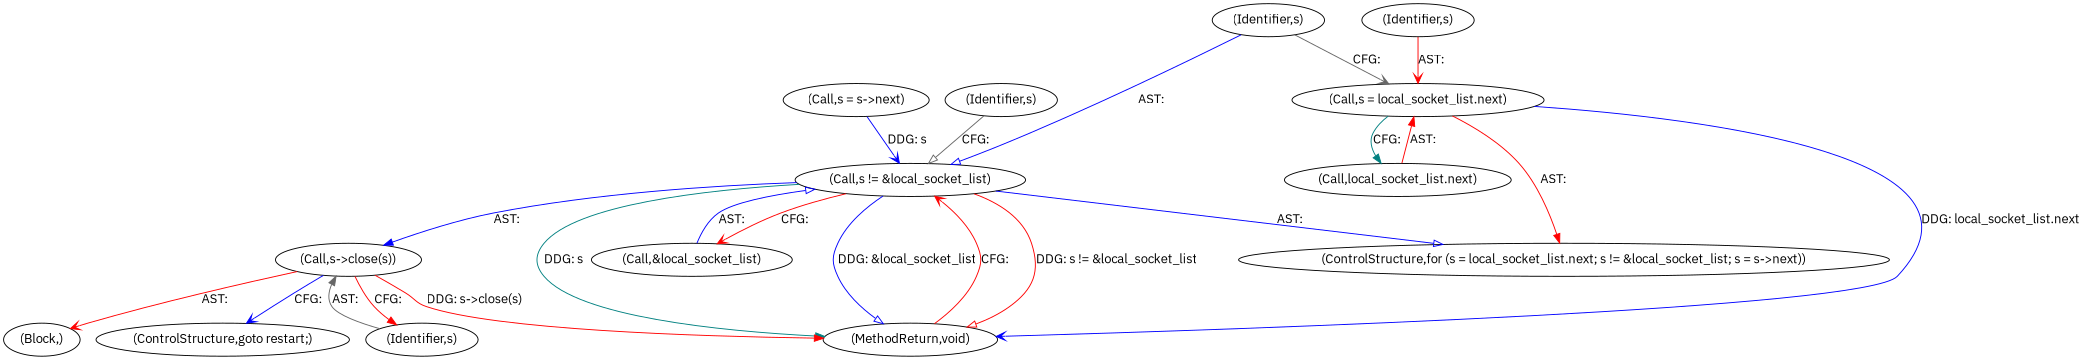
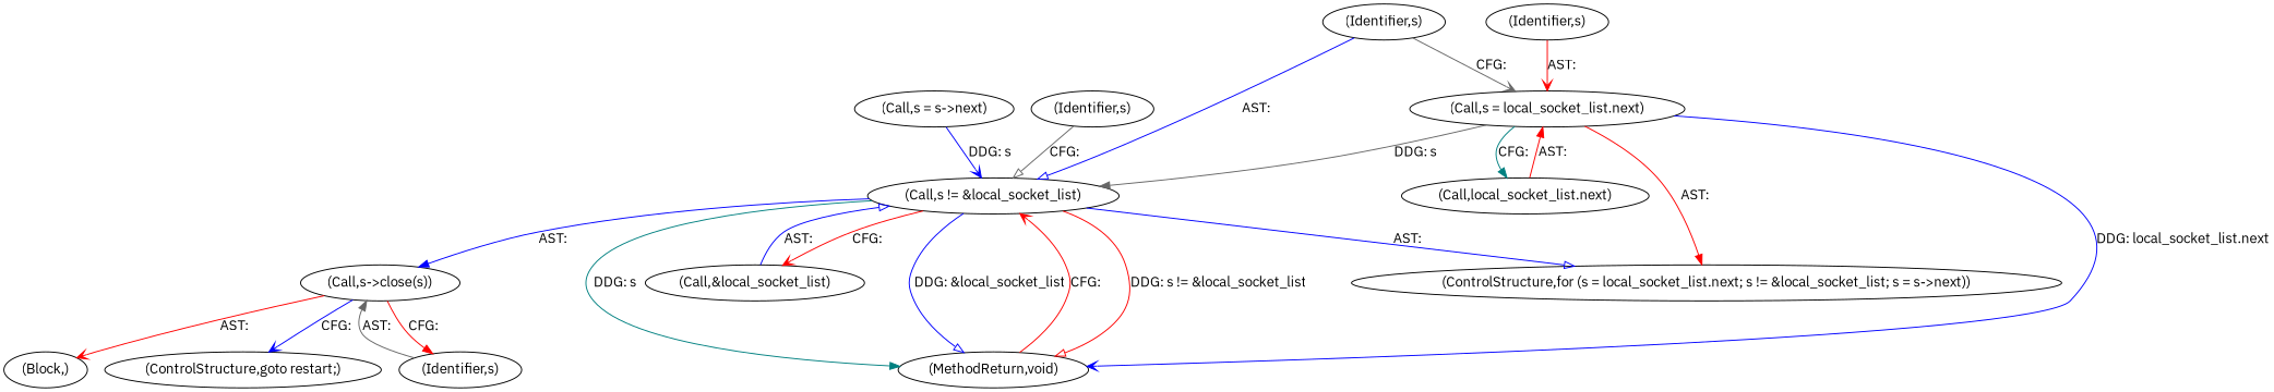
  digraph {
    fontname="IBM Plex Sans"
    node [fontname="IBM Plex Sans"]
    edge [arrowhead=normal color=red fontname="IBM Plex Sans"]
    n1 [label="(Call,s = local_socket_list.next)"]
    n2 [label="(Call,s != &local_socket_list)"]
    n3 [label="(MethodReturn,void)"]
    n4 [label="(ControlStructure,for (s = local_socket_list.next; s != &local_socket_list; s = s->next))"]
    n5 [label="(Call,local_socket_list.next)"]
    n6 [label="(Call,s->close(s))"]
    n7 [label="(Call,&local_socket_list)"]
    n8 [label="(Identifier,s)"]
    n9 [label="(Block,)"]
    n10 [label="(ControlStructure,goto restart;)"]
    n11 [label="(Call,s = s->next)"]
    n12 [label="(Identifier,s)"]
    n13 [label="(Identifier,s)"]
    n14 [label="(Identifier,s)"]
+   n1 -> n2 [color=gray40 label="DDG: s"]
    n1 -> n3 [arrowhead=vee color=blue label="DDG: local_socket_list.next"]
    n1 -> n4 [label="AST: "]
    n1 -> n5 [color=teal label="CFG: "]
    n2 -> n3 [arrowhead=onormal label="DDG: s != &local_socket_list"]
    n2 -> n3 [color=teal label="DDG: s"]
    n2 -> n3 [arrowhead=onormal color=blue label="DDG: &local_socket_list"]
    n2 -> n4 [arrowhead=onormal color=blue label="AST: "]
    n2 -> n6 [color=blue label="AST: "]
    n2 -> n7 [arrowhead=vee label="CFG: "]
    n3 -> n2 [arrowhead=vee label="CFG: "]
    n5 -> n1 [label="AST: "]
-   n6 -> n3 [label="DDG: s->close(s)"]
    n6 -> n8 [label="CFG: "]
    n6 -> n9 [arrowhead=vee label="AST: "]
    n6 -> n10 [arrowhead=vee color=blue label="CFG: "]
    n7 -> n2 [arrowhead=onormal color=blue label="AST: "]
    n8 -> n6 [color=gray40 label="AST: "]
    n11 -> n2 [arrowhead=vee color=blue label="DDG: s"]
    n12 -> n1 [arrowhead=vee label="AST: "]
    n13 -> n2 [arrowhead=onormal color=gray40 label="CFG: "]
    n14 -> n1 [arrowhead=vee color=gray40 label="CFG: "]
    n14 -> n2 [arrowhead=onormal color=blue label="AST: "]
  }
